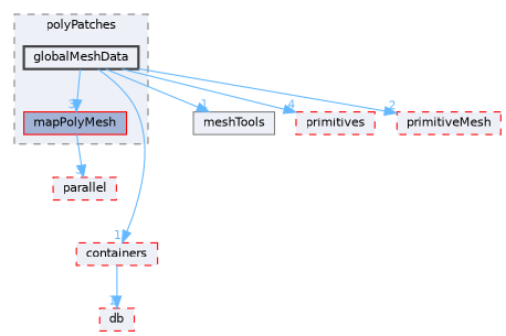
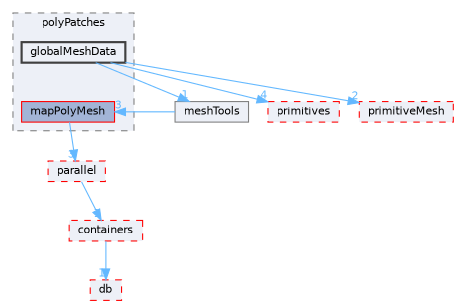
  digraph {
    compound=true
    node [color=red fillcolor="#edf0f7" fontname=Helvetica fontsize=10 shape=box style="filled,dashed"]
    edge [color=steelblue1 fontcolor=steelblue1 fontname=Helvetica fontsize=10 headlabel=1 labeldistance=1.5 labelfontname=Helvetica labelfontsize=10]
    n1 [fillcolor="#a2b4d6" height=0.2 label=mapPolyMesh style=filled width=0.4]
    n2 [color=grey25 height=0.2 label=globalMeshData style="filled,bold" width=0.4]
    n3 [height=0.2 label=parallel width=0.4]
    n4 [height=0.2 label=containers width=0.4]
    n5 [color=grey50 height=0.2 label=meshTools style=filled width=0.4]
    n6 [height=0.2 label=primitives width=0.4]
    n7 [height=0.2 label=primitiveMesh width=0.4]
    n8 [height=0.2 label=db width=0.4]
    subgraph cluster_1 {
      bgcolor="#edf0f7"
      fontname=Helvetica
      fontsize=10
      label=polyPatches
      pencolor=grey50
      style="filled,dashed"
      n1
      n2
    }
    n1 -> n3 [headlabel=3]
-   n2 -> n1 [headlabel=3]
-   n2 -> n4
+   n5 -> n1 [headlabel=3]
+   n3 -> n4
    n2 -> n5
    n2 -> n6 [headlabel=4]
    n2 -> n7 [headlabel=2]
    n4 -> n8
  }
